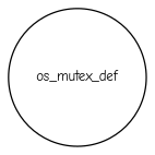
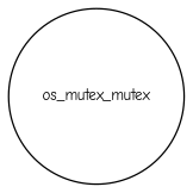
  digraph {
    rankdir=LR
    fontname="Comic Neue"
-   n1 [color=black fillcolor=white fontname="Comic Neue" fontsize=10 height=0.2 label=os_mutex_def shape=circle style=filled width=0.4]
+   n1 [color=black fillcolor=white fontname="Comic Neue" fontsize=10 height=0.2 label=os_mutex_mutex shape=circle style=filled width=0.4]
  }
